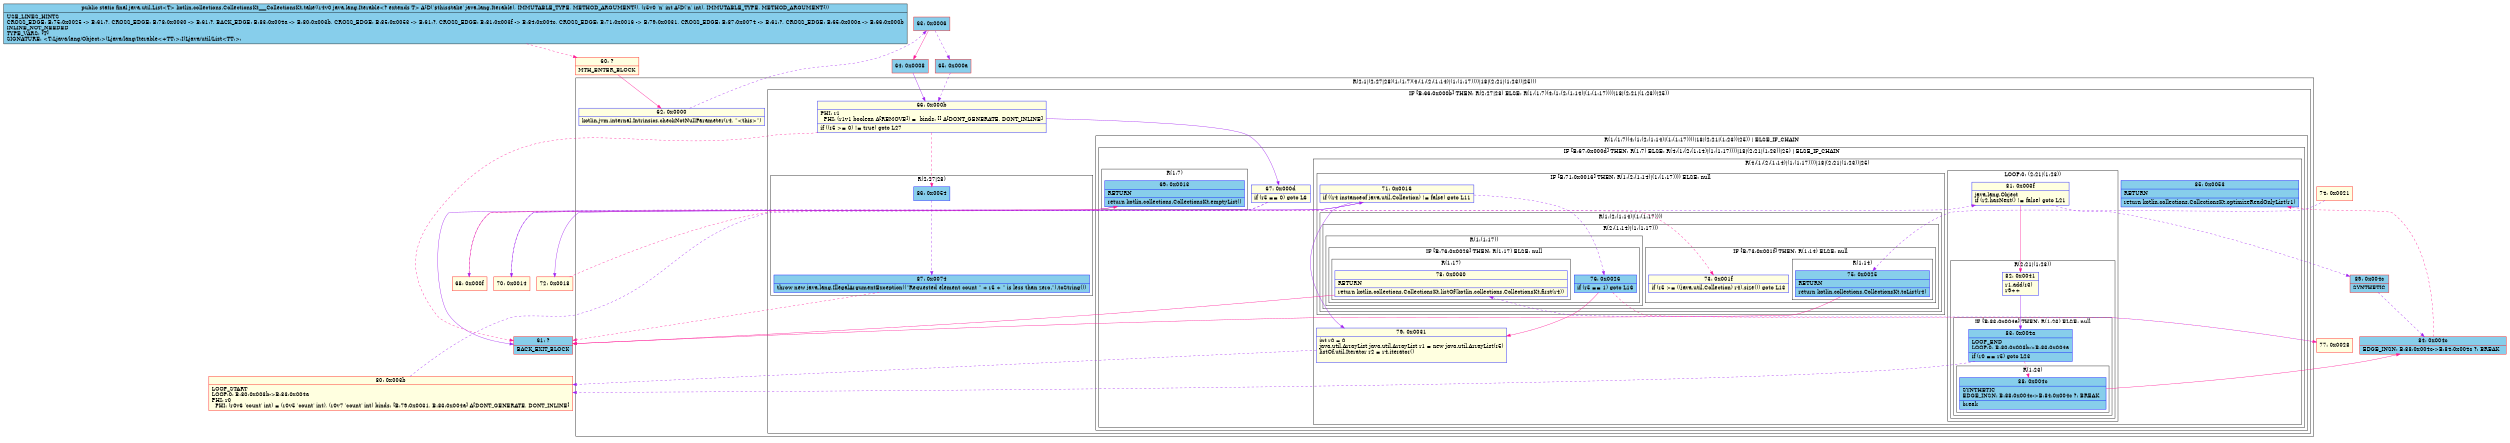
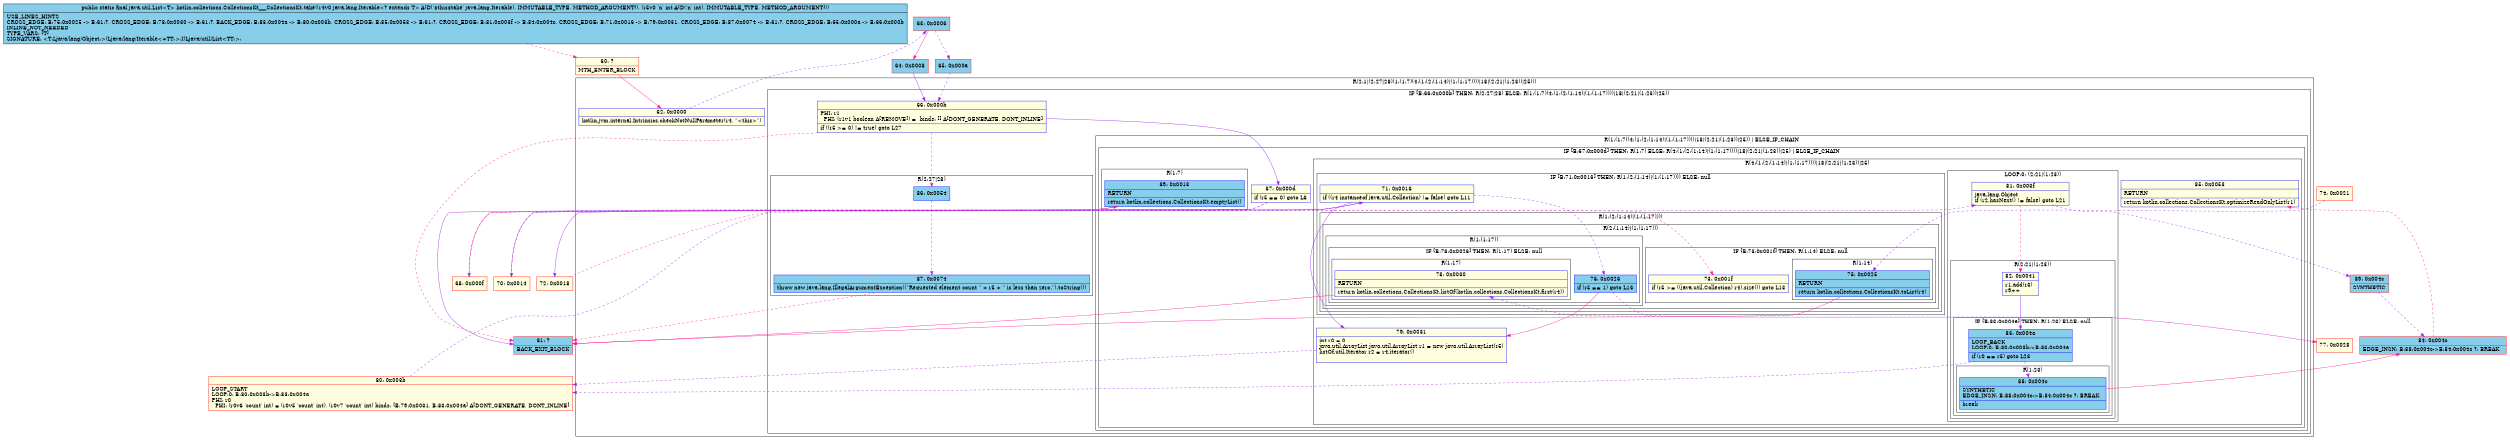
  digraph {
    node [color=blue fillcolor=lightyellow shape=record style=filled]
    edge [color=purple style=dashed]
    n1 [fillcolor=skyblue label="{86\:\ 0x0054}"]
    n2 [fillcolor=skyblue label="{87\:\ 0x0074|throw new java.lang.IllegalArgumentException((\"Requested element count \" + r5 + \" is less than zero.\").toString())\l}"]
    n3 [fillcolor=skyblue label="{69\:\ 0x0013|RETURN\l|return kotlin.collections.CollectionsKt.emptyList()\l}"]
    n4 [fillcolor=skyblue label="{75\:\ 0x0025|RETURN\l|return kotlin.collections.CollectionsKt.toList(r4)\l}"]
    n5 [label="{73\:\ 0x001f|if (r5 \>= ((java.util.Collection) r4).size()) goto L13\l}"]
    n6 [label="{78\:\ 0x0030|RETURN\l|return kotlin.collections.CollectionsKt.listOf(kotlin.collections.CollectionsKt.first(r4))\l}"]
    n7 [fillcolor=skyblue label="{76\:\ 0x0026|if (r5 == 1) goto L16\l}"]
    n8 [label="{71\:\ 0x0016|if ((r4 instanceof java.util.Collection) != false) goto L11\l}"]
    n9 [fillcolor=skyblue label="{88\:\ 0x004c|SYNTHETIC\lEDGE_INSN: B:88:0x004c\-\>B:84:0x004c ?: BREAK  \l|break\l}"]
-   n10 [fillcolor=skyblue label="{83\:\ 0x004a|LOOP_END\lLOOP:0: B:80:0x003b\-\>B:83:0x004a\l|if (r0 == r5) goto L23\l}"]
+   n10 [fillcolor=skyblue label="{83\:\ 0x004a|LOOP_BACK\lLOOP:0: B:80:0x003b\-\>B:83:0x004a\l|if (r0 == r5) goto L23\l}"]
    n11 [label="{82\:\ 0x0041|r1.add(r3)\lr9++\l}"]
    n12 [label="{81\:\ 0x003f|java.lang.Object \lif (r2.hasNext() != false) goto L21\l}"]
    n13 [label="{79\:\ 0x0031|int r0 = 0\ljava.util.ArrayList java.util.ArrayList r1 = new java.util.ArrayList(r5)\llistOf.util.Iterator r2 = r4.iterator()\l\l}"]
-   n14 [fillcolor=skyblue label="{85\:\ 0x0053|RETURN\l|return kotlin.collections.CollectionsKt.optimizeReadOnlyList(r1)\l}"]
+   n14 [label="{85\:\ 0x0053|RETURN\l|return kotlin.collections.CollectionsKt.optimizeReadOnlyList(r1)\l}"]
    n15 [label="{67\:\ 0x000d|if (r5 == 0) goto L6\l}"]
    n16 [label="{66\:\ 0x000b|PHI: r1 \l  PHI: (r1v1 boolean A[REMOVE]) =  binds: [] A[DONT_GENERATE, DONT_INLINE]\l|if ((r5 \>= 0) != true) goto L27\l}"]
    n17 [label="{62\:\ 0x0000|kotlin.jvm.internal.Intrinsics.checkNotNullParameter(r4, \"\<this\>\")\l}"]
    n18 [color=red fillcolor=skyblue label="{61\:\ ?|BACK_EXIT_BLOCK\l}"]
    n19 [color=red label="{77\:\ 0x0028}"]
    n20 [color=red label="{72\:\ 0x0018}"]
    n21 [color=red fillcolor=skyblue label="{84\:\ 0x004c|EDGE_INSN: B:88:0x004c\-\>B:84:0x004c ?: BREAK  \l}"]
    n22 [color=red label="{80\:\ 0x003b|LOOP_START\lLOOP:0: B:80:0x003b\-\>B:83:0x004a\lPHI: r0 \l  PHI: (r0v6 'count' int) = (r0v5 'count' int), (r0v7 'count' int) binds: [B:79:0x0031, B:83:0x004a] A[DONT_GENERATE, DONT_INLINE]\l}"]
    n23 [color=red fillcolor=skyblue label="{89\:\ 0x004c|SYNTHETIC\l}"]
    n24 [color=red label="{68\:\ 0x000f}"]
    n25 [color=red label="{70\:\ 0x0014}"]
    n26 [color=red fillcolor=skyblue label="{63\:\ 0x0006}"]
    n27 [color=red fillcolor=skyblue label="{64\:\ 0x0008}"]
    n28 [color=red fillcolor=skyblue label="{65\:\ 0x000a}"]
    n29 [color=red label="{74\:\ 0x0021}"]
    n30 [color=red label="{60\:\ ?|MTH_ENTER_BLOCK\l}"]
    n31 [fillcolor=skyblue label="{public static final java.util.List\<T\> kotlin.collections.CollectionsKt___CollectionsKt.take((r4v0 java.lang.Iterable\<? extends T\> A[D('$this$take' java.lang.Iterable), IMMUTABLE_TYPE, METHOD_ARGUMENT]), (r5v0 'n' int A[D('n' int), IMMUTABLE_TYPE, METHOD_ARGUMENT]))  | USE_LINES_HINTS\lCROSS_EDGE: B:75:0x0025 \-\> B:61:?, CROSS_EDGE: B:78:0x0030 \-\> B:61:?, BACK_EDGE: B:83:0x004a \-\> B:80:0x003b, CROSS_EDGE: B:85:0x0053 \-\> B:61:?, CROSS_EDGE: B:81:0x003f \-\> B:84:0x004c, CROSS_EDGE: B:71:0x0016 \-\> B:79:0x0031, CROSS_EDGE: B:87:0x0074 \-\> B:61:?, CROSS_EDGE: B:65:0x000a \-\> B:66:0x000b\lINLINE_NOT_NEEDED\lTYPE_VARS: [T]\lSIGNATURE: \<T:Ljava\/lang\/Object;\>(Ljava\/lang\/Iterable\<+TT;\>;I)Ljava\/util\/List\<TT;\>;\l}" color=""]
    subgraph cluster_1 {
      label="R(2:1|(2:27|28)(1:(1:7)(4:(1:(2:(1:14)|(1:(1:17))))|18|(2:21|(1:23))|25)))"
      n17
      subgraph cluster_2 {
        label="IF [B:66:0x000b] THEN: R(2:27|28) ELSE: R(1:(1:7)(4:(1:(2:(1:14)|(1:(1:17))))|18|(2:21|(1:23))|25))"
        n16
        subgraph cluster_3 {
          label="R(2:27|28)"
          n1
          n2
        }
        subgraph cluster_4 {
          label="R(1:(1:7)(4:(1:(2:(1:14)|(1:(1:17))))|18|(2:21|(1:23))|25)) | ELSE_IF_CHAIN\l"
          subgraph cluster_5 {
            label="IF [B:67:0x000d] THEN: R(1:7) ELSE: R(4:(1:(2:(1:14)|(1:(1:17))))|18|(2:21|(1:23))|25) | ELSE_IF_CHAIN\l"
            n15
            subgraph cluster_6 {
              label="R(1:7)"
              n3
            }
            subgraph cluster_7 {
              label="R(4:(1:(2:(1:14)|(1:(1:17))))|18|(2:21|(1:23))|25)"
              n13
              n14
              subgraph cluster_8 {
                label="IF [B:71:0x0016] THEN: R(1:(2:(1:14)|(1:(1:17)))) ELSE: null"
                n8
                subgraph cluster_9 {
                  label="R(1:(2:(1:14)|(1:(1:17))))"
                  subgraph cluster_10 {
                    label="R(2:(1:14)|(1:(1:17)))"
                    subgraph cluster_11 {
                      label="IF [B:73:0x001f] THEN: R(1:14) ELSE: null"
                      n5
                      subgraph cluster_12 {
                        label="R(1:14)"
                        n4
                      }
                    }
                    subgraph cluster_13 {
                      label="R(1:(1:17))"
                      subgraph cluster_14 {
                        label="IF [B:76:0x0026] THEN: R(1:17) ELSE: null"
                        n7
                        subgraph cluster_15 {
                          label="R(1:17)"
                          n6
                        }
                      }
                    }
                  }
                }
              }
              subgraph cluster_16 {
                label="LOOP:0: (2:21|(1:23))"
                n12
                subgraph cluster_17 {
                  label="R(2:21|(1:23))"
                  n11
                  subgraph cluster_18 {
                    label="IF [B:83:0x004a] THEN: R(1:23) ELSE: null"
                    n10
                    subgraph cluster_19 {
                      label="R(1:23)"
                      n9
                    }
                  }
                }
              }
            }
          }
        }
      }
    }
    n1 -> n2
    n2 -> n18 [color=deeppink]
    n3 -> n18 [style=solid]
    n4 -> n18 [color=deeppink style=solid]
    n6 -> n18 [color=deeppink style=solid]
    n7 -> n13 [color=deeppink style=solid]
    n7 -> n19 [color=deeppink]
    n8 -> n7
    n8 -> n13 [style=solid]
    n8 -> n20 [style=solid]
    n9 -> n21 [color=deeppink style=solid]
-   n10 -> n9 [color=deeppink]
+   n10 -> n9
    n10 -> n22
    n11 -> n10 [style=solid]
-   n12 -> n11 [color=deeppink style=solid]
+   n12 -> n11 [color=deeppink]
    n12 -> n23
    n13 -> n22
    n15 -> n24
    n15 -> n25
    n16 -> n1 [color=deeppink]
    n16 -> n15 [style=solid]
    n16 -> n18 [color=deeppink]
    n17 -> n26
    n19 -> n6
    n20 -> n5 [color=deeppink]
    n21 -> n14 [color=deeppink]
    n22 -> n12
    n23 -> n21
    n24 -> n3 [color=deeppink style=solid]
    n25 -> n8 [style=solid]
    n26 -> n27 [color=deeppink style=solid]
    n26 -> n28
    n27 -> n16 [style=solid]
    n28 -> n16
    n29 -> n4
    n30 -> n17 [color=deeppink style=solid]
    n31 -> n30 [color=deeppink]
  }
